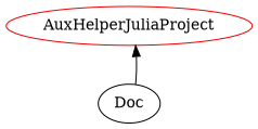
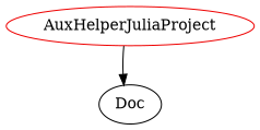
  digraph {
    n1 [color=red2 label=AuxHelperJuliaProject shape=oval]
    Doc
-   Doc -> n1
+   n1 -> Doc
  }
